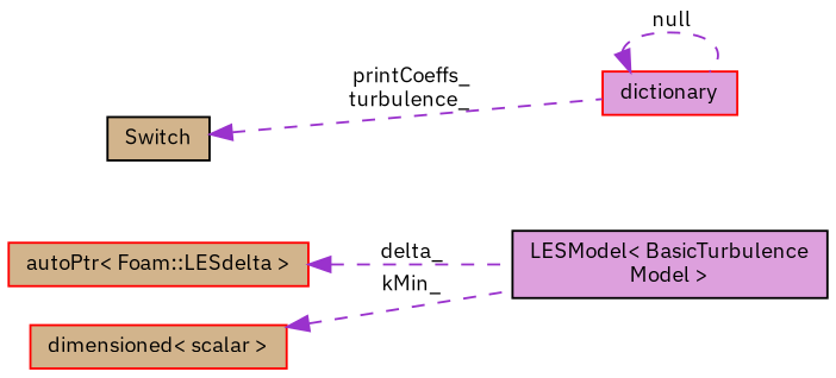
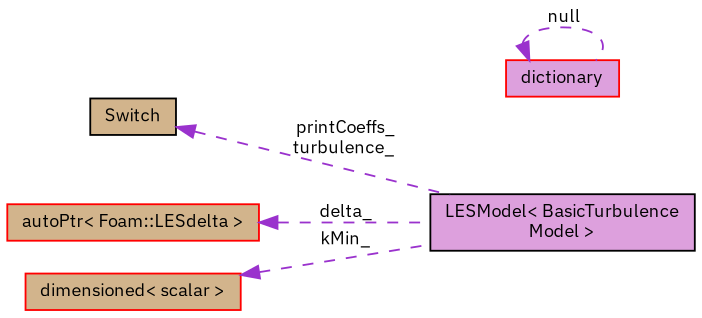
  digraph {
    fontname="IBM Plex Sans"
    rankdir=LR
    node [color=red fillcolor=tan fontname="IBM Plex Sans" fontsize=10 shape=record style=filled]
    edge [color=darkorchid3 dir=back fontname="IBM Plex Sans" fontsize=10 labelfontname=FreeSans labelfontsize=10 style=dashed]
    n1 [color=black fillcolor=plum fontcolor=black height=0.2 label="LESModel\< BasicTurbulence\lModel \>" width=0.4]
    n2 [color=black height=0.2 label=Switch width=0.4]
    n3 [height=0.2 label="autoPtr\< Foam::LESdelta \>" width=0.4]
    n4 [fillcolor=plum height=0.2 label=dictionary width=0.4]
    n5 [height=0.2 label="dimensioned\< scalar \>" width=0.4]
-   n2 -> n4 [label=" printCoeffs_\nturbulence_"]
+   n2 -> n1 [label=" printCoeffs_\nturbulence_"]
    n3 -> n1 [label=" delta_"]
    n4 -> n4 [label=" null"]
    n5 -> n1 [label=" kMin_"]
  }
